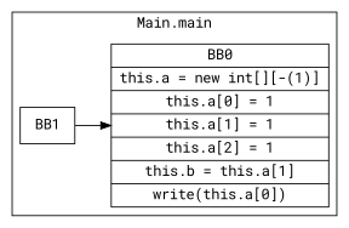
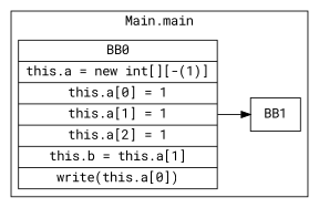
  digraph {
    rankdir=LR
    fontname="Roboto Mono"
    node [shape=record fontname="Roboto Mono"]
    n1 [label="BB0|this.a = new int[][-(1)]|this.a[0] = 1|this.a[1] = 1|this.a[2] = 1|this.b = this.a[1]|write(this.a[0])"]
    n2 [label=BB1]
    subgraph cluster_1 {
      label="Main.main"
      n1
      n2
    }
-   n2 -> n1 [fontname="Roboto Mono"]
+   n1 -> n2 [fontname="Roboto Mono"]
  }
